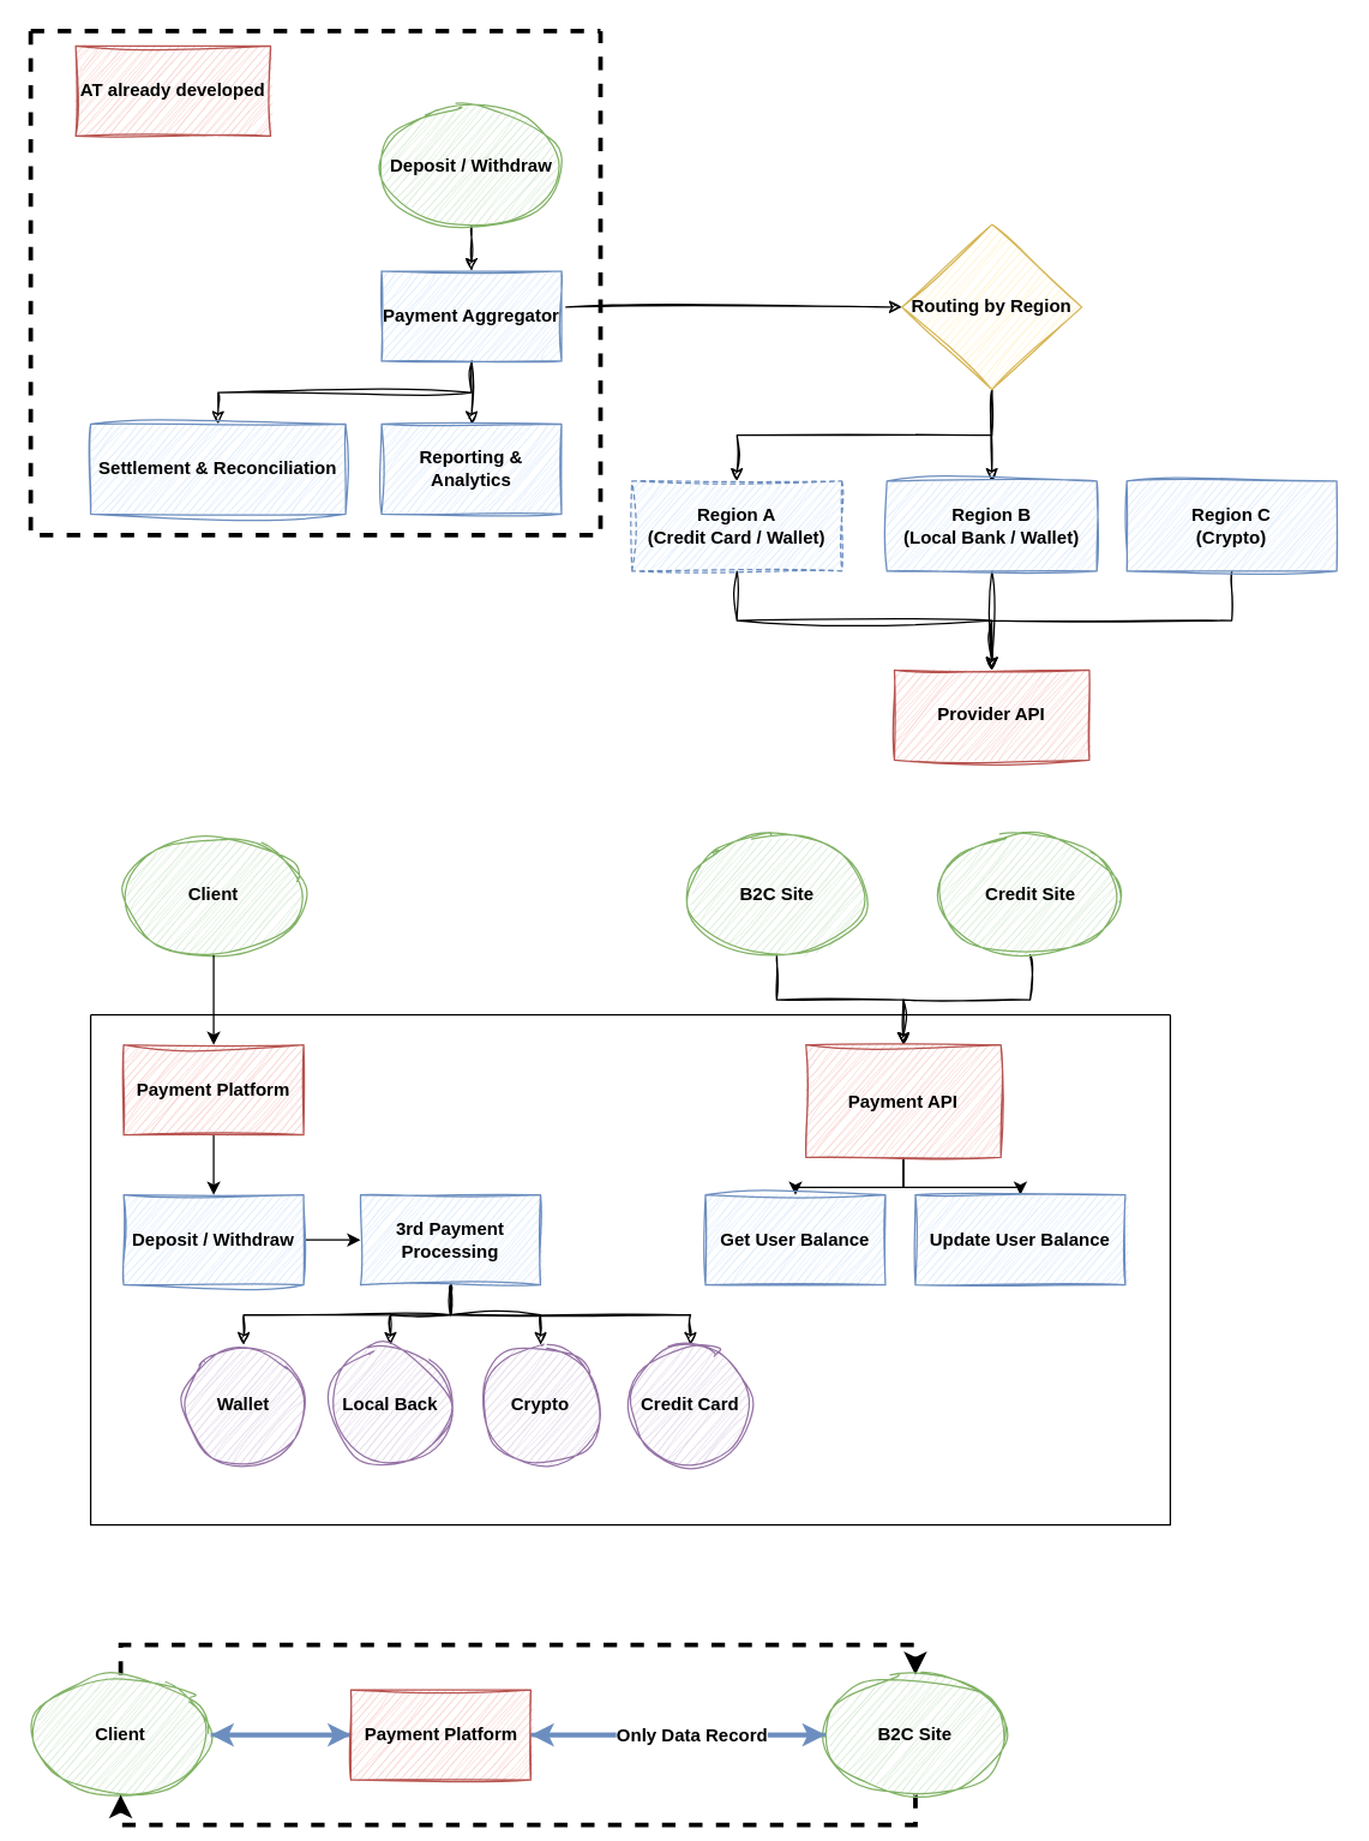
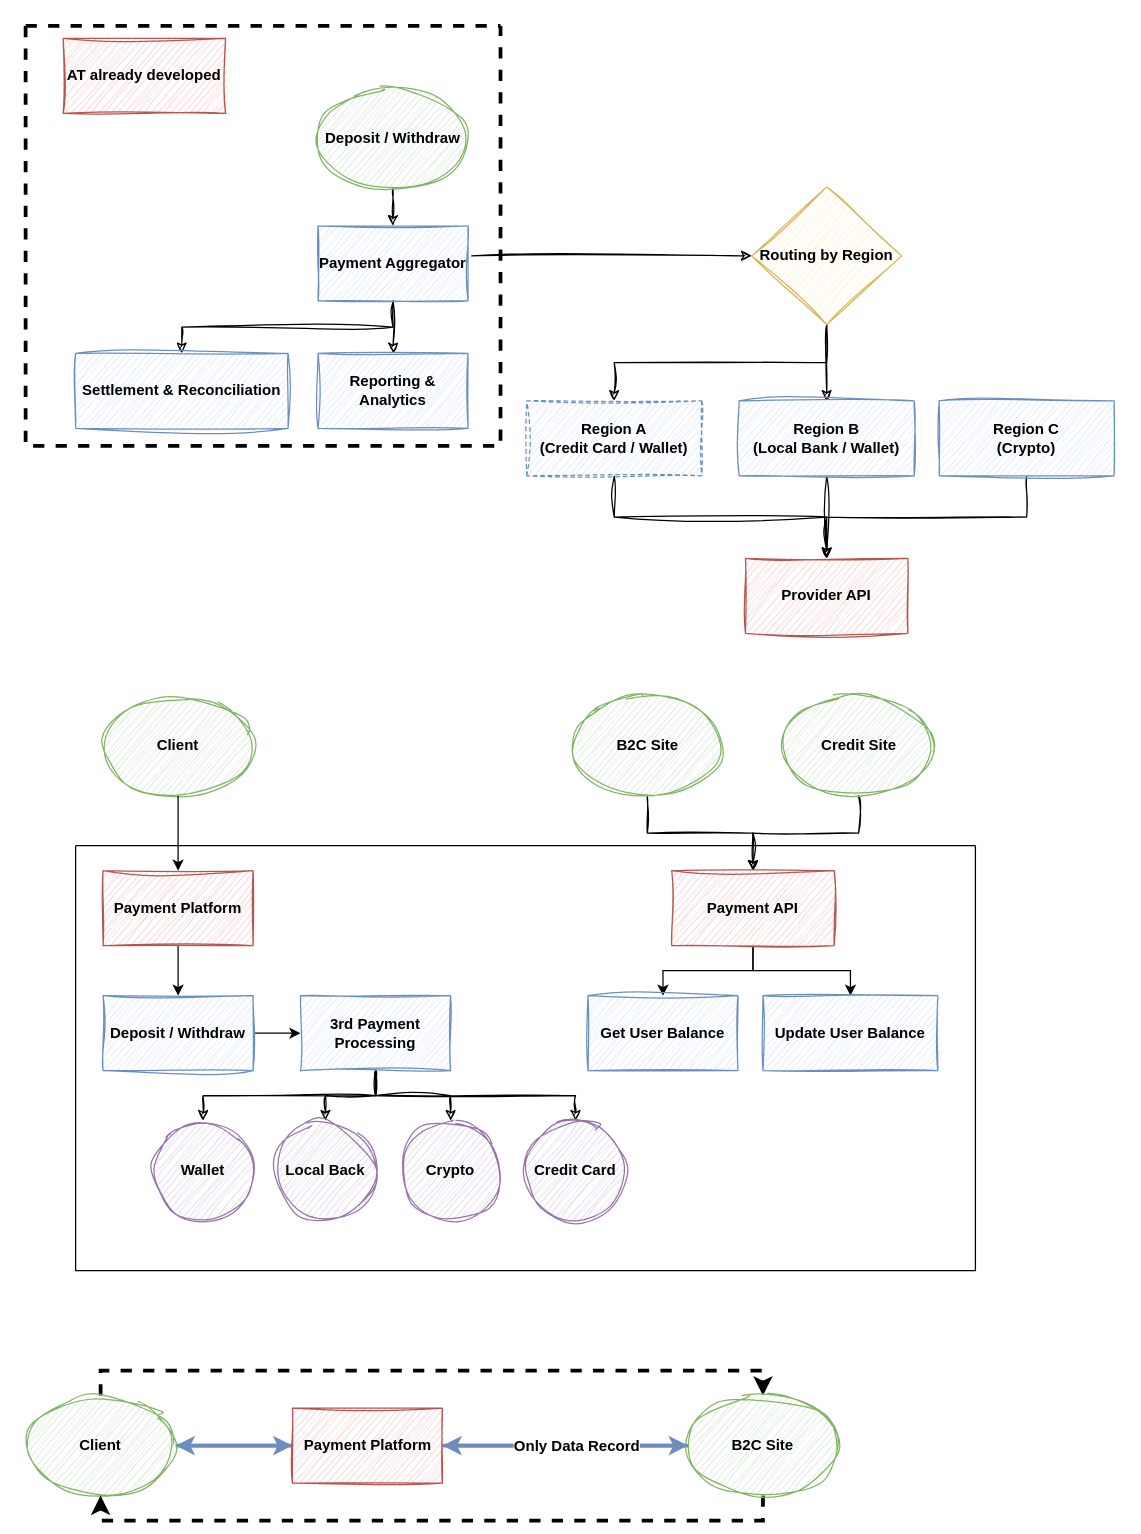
  <mxCell id="0" />
  <mxCell id="1" parent="0" />
  <mxCell id="2" value="" style="swimlane;startSize=0;dashed=1;fontStyle=1;strokeWidth=3;" vertex="1" parent="1"><mxGeometry x="20" y="20" width="380" height="336" as="geometry" /></mxCell>
  <mxCell id="3" value="AT already developed" style="rounded=0;whiteSpace=wrap;html=1;fillColor=#f8cecc;strokeColor=#b85450;shadow=0;glass=0;sketch=1;curveFitting=1;jiggle=2;fontStyle=1" vertex="1" parent="2"><mxGeometry x="30" y="10" width="130" height="60" as="geometry" /></mxCell>
  <mxCell id="4" style="edgeStyle=orthogonalEdgeStyle;rounded=0;orthogonalLoop=1;jettySize=auto;html=1;exitX=0.5;exitY=1;exitDx=0;exitDy=0;entryX=0.5;entryY=0;entryDx=0;entryDy=0;sketch=1;curveFitting=1;jiggle=2;" edge="1" parent="2" source="5" target="8"><mxGeometry relative="1" as="geometry" /></mxCell>
  <mxCell id="5" value="Deposit / Withdraw" style="ellipse;whiteSpace=wrap;html=1;fillColor=#d5e8d4;strokeColor=#82b366;shadow=0;sketch=1;curveFitting=1;jiggle=2;fontStyle=1" vertex="1" parent="2"><mxGeometry x="234" y="50" width="120" height="80" as="geometry" /></mxCell>
  <mxCell id="6" style="edgeStyle=orthogonalEdgeStyle;rounded=0;orthogonalLoop=1;jettySize=auto;html=1;exitX=0.5;exitY=1;exitDx=0;exitDy=0;entryX=0.5;entryY=0;entryDx=0;entryDy=0;sketch=1;curveFitting=1;jiggle=2;" edge="1" parent="2" source="8" target="10"><mxGeometry relative="1" as="geometry" /></mxCell>
  <mxCell id="7" style="edgeStyle=orthogonalEdgeStyle;rounded=0;orthogonalLoop=1;jettySize=auto;html=1;exitX=0.5;exitY=1;exitDx=0;exitDy=0;entryX=0.5;entryY=0;entryDx=0;entryDy=0;sketch=1;curveFitting=1;jiggle=2;" edge="1" parent="2" source="8" target="9"><mxGeometry relative="1" as="geometry" /></mxCell>
  <mxCell id="8" value="Payment Aggregator" style="rounded=0;whiteSpace=wrap;html=1;sketch=1;curveFitting=1;jiggle=2;fillColor=#dae8fc;strokeColor=#6c8ebf;fontStyle=1" vertex="1" parent="2"><mxGeometry x="234" y="160" width="120" height="60" as="geometry" /></mxCell>
  <mxCell id="9" value="Settlement &amp;amp; Reconciliation" style="rounded=0;whiteSpace=wrap;html=1;sketch=1;curveFitting=1;jiggle=2;fillColor=#dae8fc;strokeColor=#6c8ebf;fontStyle=1" vertex="1" parent="2"><mxGeometry x="40" y="262" width="170" height="60" as="geometry" /></mxCell>
  <mxCell id="10" value="Reporting &amp;amp; Analytics" style="rounded=0;whiteSpace=wrap;html=1;sketch=1;curveFitting=1;jiggle=2;fillColor=#dae8fc;strokeColor=#6c8ebf;fontStyle=1" vertex="1" parent="2"><mxGeometry x="234" y="262" width="120" height="60" as="geometry" /></mxCell>
  <mxCell id="11" style="edgeStyle=orthogonalEdgeStyle;rounded=0;orthogonalLoop=1;jettySize=auto;html=1;exitX=0.5;exitY=1;exitDx=0;exitDy=0;entryX=0.5;entryY=0;entryDx=0;entryDy=0;sketch=1;curveFitting=1;jiggle=2;" edge="1" parent="1" source="13" target="16"><mxGeometry relative="1" as="geometry" /></mxCell>
  <mxCell id="12" style="edgeStyle=orthogonalEdgeStyle;rounded=0;orthogonalLoop=1;jettySize=auto;html=1;exitX=0.5;exitY=1;exitDx=0;exitDy=0;entryX=0.5;entryY=0;entryDx=0;entryDy=0;sketch=1;curveFitting=1;jiggle=2;" edge="1" parent="1" source="13" target="18"><mxGeometry relative="1" as="geometry" /></mxCell>
  <mxCell id="13" value="Routing by Region" style="rhombus;whiteSpace=wrap;html=1;fillColor=#fff2cc;strokeColor=#d6b656;sketch=1;curveFitting=1;jiggle=2;fontStyle=1" vertex="1" parent="1"><mxGeometry x="601" y="149" width="120" height="110" as="geometry" /></mxCell>
  <mxCell id="14" style="edgeStyle=orthogonalEdgeStyle;rounded=0;orthogonalLoop=1;jettySize=auto;html=1;exitX=1.025;exitY=0.4;exitDx=0;exitDy=0;exitPerimeter=0;sketch=1;curveFitting=1;jiggle=2;" edge="1" parent="1" source="8" target="13"><mxGeometry relative="1" as="geometry" /></mxCell>
  <mxCell id="15" style="edgeStyle=orthogonalEdgeStyle;rounded=0;orthogonalLoop=1;jettySize=auto;html=1;exitX=0.5;exitY=1;exitDx=0;exitDy=0;entryX=0.5;entryY=0;entryDx=0;entryDy=0;sketch=1;curveFitting=1;jiggle=2;" edge="1" parent="1" source="16" target="21"><mxGeometry relative="1" as="geometry" /></mxCell>
  <mxCell id="16" value="Region A&lt;br&gt;(Credit Card / Wallet)" style="rounded=0;whiteSpace=wrap;html=1;sketch=1;curveFitting=1;jiggle=2;fillColor=#dae8fc;strokeColor=#6c8ebf;fontStyle=1;dashed=1;" vertex="1" parent="1"><mxGeometry x="421" y="320" width="140" height="60" as="geometry" /></mxCell>
  <mxCell id="17" style="edgeStyle=orthogonalEdgeStyle;rounded=0;orthogonalLoop=1;jettySize=auto;html=1;exitX=0.5;exitY=1;exitDx=0;exitDy=0;entryX=0.5;entryY=0;entryDx=0;entryDy=0;sketch=1;curveFitting=1;jiggle=2;" edge="1" parent="1" source="18" target="21"><mxGeometry relative="1" as="geometry"><mxPoint x="671" y="460" as="targetPoint" /></mxGeometry></mxCell>
  <mxCell id="18" value="Region B&lt;br&gt;(Local Bank / Wallet)" style="rounded=0;whiteSpace=wrap;html=1;sketch=1;curveFitting=1;jiggle=2;fillColor=#dae8fc;strokeColor=#6c8ebf;fontStyle=1" vertex="1" parent="1"><mxGeometry x="591" y="320" width="140" height="60" as="geometry" /></mxCell>
  <mxCell id="19" style="edgeStyle=orthogonalEdgeStyle;rounded=0;orthogonalLoop=1;jettySize=auto;html=1;exitX=0.5;exitY=1;exitDx=0;exitDy=0;entryX=0.5;entryY=0;entryDx=0;entryDy=0;sketch=1;curveFitting=1;jiggle=2;" edge="1" parent="1" source="20" target="21"><mxGeometry relative="1" as="geometry" /></mxCell>
  <mxCell id="20" value="Region C&lt;br&gt;(Crypto)" style="rounded=0;whiteSpace=wrap;html=1;sketch=1;curveFitting=1;jiggle=2;fillColor=#dae8fc;strokeColor=#6c8ebf;fontStyle=1" vertex="1" parent="1"><mxGeometry x="751" y="320" width="140" height="60" as="geometry" /></mxCell>
  <mxCell id="21" value="Provider API" style="rounded=0;whiteSpace=wrap;html=1;fillColor=#f8cecc;strokeColor=#b85450;shadow=0;glass=0;sketch=1;curveFitting=1;jiggle=2;fontStyle=1" vertex="1" parent="1"><mxGeometry x="596" y="446" width="130" height="60" as="geometry" /></mxCell>
  <mxCell id="22" style="edgeStyle=orthogonalEdgeStyle;rounded=0;orthogonalLoop=1;jettySize=auto;html=1;exitX=0.5;exitY=1;exitDx=0;exitDy=0;entryX=0.5;entryY=0;entryDx=0;entryDy=0;sketch=1;curveFitting=1;jiggle=2;fontStyle=1" edge="1" parent="1" source="23" target="29"><mxGeometry relative="1" as="geometry" /></mxCell>
  <mxCell id="23" value="B2C Site" style="ellipse;whiteSpace=wrap;html=1;sketch=1;curveFitting=1;jiggle=2;fillColor=#d5e8d4;strokeColor=#82b366;fontStyle=1" vertex="1" parent="1"><mxGeometry x="457.5" y="556" width="120" height="80" as="geometry" /></mxCell>
  <mxCell id="24" style="edgeStyle=orthogonalEdgeStyle;rounded=0;orthogonalLoop=1;jettySize=auto;html=1;exitX=0.5;exitY=1;exitDx=0;exitDy=0;entryX=0.5;entryY=0;entryDx=0;entryDy=0;sketch=1;curveFitting=1;jiggle=2;fontStyle=1" edge="1" parent="1" source="25" target="29"><mxGeometry relative="1" as="geometry" /></mxCell>
  <mxCell id="25" value="Credit Site" style="ellipse;whiteSpace=wrap;html=1;fillColor=#d5e8d4;strokeColor=#82b366;sketch=1;curveFitting=1;jiggle=2;fontStyle=1" vertex="1" parent="1"><mxGeometry x="626.5" y="556" width="120" height="80" as="geometry" /></mxCell>
  <mxCell id="26" value="" style="swimlane;startSize=0;" vertex="1" parent="1"><mxGeometry x="60" y="676" width="720" height="340" as="geometry" /></mxCell>
  <mxCell id="27" style="edgeStyle=orthogonalEdgeStyle;rounded=0;orthogonalLoop=1;jettySize=auto;html=1;exitX=0.5;exitY=1;exitDx=0;exitDy=0;entryX=0.5;entryY=0;entryDx=0;entryDy=0;" edge="1" parent="26" source="29" target="34"><mxGeometry relative="1" as="geometry" /></mxCell>
  <mxCell id="28" style="edgeStyle=orthogonalEdgeStyle;rounded=0;orthogonalLoop=1;jettySize=auto;html=1;exitX=0.5;exitY=1;exitDx=0;exitDy=0;entryX=0.5;entryY=0;entryDx=0;entryDy=0;" edge="1" parent="26" source="29" target="35"><mxGeometry relative="1" as="geometry" /></mxCell>
- <mxCell id="29" value="Payment API" style="rounded=0;whiteSpace=wrap;html=1;fillColor=#f8cecc;strokeColor=#b85450;shadow=0;glass=0;sketch=1;curveFitting=1;jiggle=2;fontStyle=1" vertex="1" parent="26"><mxGeometry x="477" y="20" width="130" height="75" as="geometry" /></mxCell>
+ <mxCell id="29" value="Payment API" style="rounded=0;whiteSpace=wrap;html=1;fillColor=#f8cecc;strokeColor=#b85450;shadow=0;glass=0;sketch=1;curveFitting=1;jiggle=2;fontStyle=1" vertex="1" parent="26"><mxGeometry x="477" y="20" width="130" height="60" as="geometry" /></mxCell>
  <mxCell id="30" value="" style="edgeStyle=orthogonalEdgeStyle;rounded=0;orthogonalLoop=1;jettySize=auto;html=1;" edge="1" parent="26" source="31" target="33"><mxGeometry relative="1" as="geometry" /></mxCell>
  <mxCell id="31" value="Payment Platform" style="rounded=0;whiteSpace=wrap;html=1;sketch=1;curveFitting=1;jiggle=2;fontStyle=1;shadow=0;glass=0;strokeColor=#b85450;align=center;verticalAlign=middle;fontFamily=Helvetica;fontSize=12;fontColor=default;fillColor=#f8cecc;" vertex="1" parent="26"><mxGeometry x="22" y="20" width="120" height="60" as="geometry" /></mxCell>
  <mxCell id="32" value="" style="edgeStyle=orthogonalEdgeStyle;rounded=0;orthogonalLoop=1;jettySize=auto;html=1;" edge="1" parent="26" source="33" target="40"><mxGeometry relative="1" as="geometry" /></mxCell>
  <mxCell id="33" value="Deposit / Withdraw" style="rounded=0;whiteSpace=wrap;html=1;sketch=1;curveFitting=1;jiggle=2;fillColor=#dae8fc;strokeColor=#6c8ebf;fontStyle=1" vertex="1" parent="26"><mxGeometry x="22" y="120" width="120" height="60" as="geometry" /></mxCell>
  <mxCell id="34" value="Get User Balance" style="rounded=0;whiteSpace=wrap;html=1;sketch=1;curveFitting=1;jiggle=2;fillColor=#dae8fc;strokeColor=#6c8ebf;fontStyle=1" vertex="1" parent="26"><mxGeometry x="410" y="120" width="120" height="60" as="geometry" /></mxCell>
  <mxCell id="35" value="Update User Balance" style="rounded=0;whiteSpace=wrap;html=1;sketch=1;curveFitting=1;jiggle=2;fillColor=#dae8fc;strokeColor=#6c8ebf;fontStyle=1" vertex="1" parent="26"><mxGeometry x="550" y="120" width="140" height="60" as="geometry" /></mxCell>
  <mxCell id="36" style="edgeStyle=orthogonalEdgeStyle;rounded=0;orthogonalLoop=1;jettySize=auto;html=1;exitX=0.5;exitY=1;exitDx=0;exitDy=0;entryX=0.5;entryY=0;entryDx=0;entryDy=0;sketch=1;curveFitting=1;jiggle=2;" edge="1" parent="26" source="40" target="44"><mxGeometry relative="1" as="geometry" /></mxCell>
  <mxCell id="37" style="edgeStyle=orthogonalEdgeStyle;rounded=0;orthogonalLoop=1;jettySize=auto;html=1;exitX=0.5;exitY=1;exitDx=0;exitDy=0;entryX=0.5;entryY=0;entryDx=0;entryDy=0;sketch=1;curveFitting=1;jiggle=2;" edge="1" parent="26" source="40" target="41"><mxGeometry relative="1" as="geometry" /></mxCell>
  <mxCell id="38" style="edgeStyle=orthogonalEdgeStyle;rounded=0;orthogonalLoop=1;jettySize=auto;html=1;exitX=0.5;exitY=1;exitDx=0;exitDy=0;entryX=0.5;entryY=0;entryDx=0;entryDy=0;sketch=1;curveFitting=1;jiggle=2;" edge="1" parent="26" source="40" target="42"><mxGeometry relative="1" as="geometry" /></mxCell>
  <mxCell id="39" style="edgeStyle=orthogonalEdgeStyle;rounded=0;orthogonalLoop=1;jettySize=auto;html=1;exitX=0.5;exitY=1;exitDx=0;exitDy=0;entryX=0.5;entryY=0;entryDx=0;entryDy=0;sketch=1;curveFitting=1;jiggle=2;" edge="1" parent="26" source="40" target="43"><mxGeometry relative="1" as="geometry" /></mxCell>
  <mxCell id="40" value="3rd Payment Processing" style="rounded=0;whiteSpace=wrap;html=1;sketch=1;curveFitting=1;jiggle=2;fillColor=#dae8fc;strokeColor=#6c8ebf;fontStyle=1" vertex="1" parent="26"><mxGeometry x="180" y="120" width="120" height="60" as="geometry" /></mxCell>
  <mxCell id="41" value="Local Back" style="ellipse;whiteSpace=wrap;html=1;aspect=fixed;fillColor=#e1d5e7;strokeColor=#9673a6;sketch=1;curveFitting=1;jiggle=2;fontStyle=1" vertex="1" parent="26"><mxGeometry x="160" y="220" width="80" height="80" as="geometry" /></mxCell>
  <mxCell id="42" value="Crypto" style="ellipse;whiteSpace=wrap;html=1;aspect=fixed;fillColor=#e1d5e7;strokeColor=#9673a6;sketch=1;curveFitting=1;jiggle=2;fontStyle=1" vertex="1" parent="26"><mxGeometry x="260" y="220" width="80" height="80" as="geometry" /></mxCell>
  <mxCell id="43" value="Credit Card" style="ellipse;whiteSpace=wrap;html=1;aspect=fixed;fillColor=#e1d5e7;strokeColor=#9673a6;sketch=1;curveFitting=1;jiggle=2;fontStyle=1" vertex="1" parent="26"><mxGeometry x="360" y="220" width="80" height="80" as="geometry" /></mxCell>
  <mxCell id="44" value="Wallet" style="ellipse;whiteSpace=wrap;html=1;aspect=fixed;fillColor=#e1d5e7;strokeColor=#9673a6;sketch=1;curveFitting=1;jiggle=2;fontStyle=1" vertex="1" parent="26"><mxGeometry x="62" y="220" width="80" height="80" as="geometry" /></mxCell>
  <mxCell id="45" value="Client" style="ellipse;whiteSpace=wrap;html=1;fillColor=#d5e8d4;strokeColor=#82b366;sketch=1;curveFitting=1;jiggle=2;fontStyle=1" vertex="1" parent="1"><mxGeometry x="82" y="556" width="120" height="80" as="geometry" /></mxCell>
  <mxCell id="46" style="edgeStyle=orthogonalEdgeStyle;rounded=0;orthogonalLoop=1;jettySize=auto;html=1;exitX=0.5;exitY=1;exitDx=0;exitDy=0;entryX=0.5;entryY=0;entryDx=0;entryDy=0;" edge="1" parent="1" source="45" target="31"><mxGeometry relative="1" as="geometry" /></mxCell>
  <mxCell id="47" style="edgeStyle=orthogonalEdgeStyle;rounded=0;orthogonalLoop=1;jettySize=auto;html=1;exitX=1;exitY=0.5;exitDx=0;exitDy=0;entryX=0;entryY=0.5;entryDx=0;entryDy=0;fillColor=#dae8fc;strokeColor=#6c8ebf;strokeWidth=3;" edge="1" parent="1" source="49" target="56"><mxGeometry relative="1" as="geometry" /></mxCell>
  <mxCell id="48" style="edgeStyle=orthogonalEdgeStyle;rounded=0;orthogonalLoop=1;jettySize=auto;html=1;exitX=0.5;exitY=0;exitDx=0;exitDy=0;entryX=0.5;entryY=0;entryDx=0;entryDy=0;strokeWidth=3;dashed=1;" edge="1" parent="1" source="49" target="52"><mxGeometry relative="1" as="geometry" /></mxCell>
  <mxCell id="49" value="Client" style="ellipse;whiteSpace=wrap;html=1;fillColor=#d5e8d4;strokeColor=#82b366;sketch=1;curveFitting=1;jiggle=2;fontStyle=1" vertex="1" parent="1"><mxGeometry x="20" y="1116" width="120" height="80" as="geometry" /></mxCell>
  <mxCell id="50" style="edgeStyle=orthogonalEdgeStyle;rounded=0;orthogonalLoop=1;jettySize=auto;html=1;exitX=0.5;exitY=1;exitDx=0;exitDy=0;entryX=0.5;entryY=1;entryDx=0;entryDy=0;dashed=1;strokeColor=default;strokeWidth=3;align=center;verticalAlign=middle;fontFamily=Helvetica;fontSize=11;fontColor=default;labelBackgroundColor=default;endArrow=classic;" edge="1" parent="1" source="52" target="49"><mxGeometry relative="1" as="geometry" /></mxCell>
  <mxCell id="51" style="edgeStyle=orthogonalEdgeStyle;rounded=0;orthogonalLoop=1;jettySize=auto;html=1;exitX=0;exitY=0.5;exitDx=0;exitDy=0;entryX=1;entryY=0.5;entryDx=0;entryDy=0;strokeColor=#6c8ebf;strokeWidth=3;align=center;verticalAlign=middle;fontFamily=Helvetica;fontSize=11;fontColor=default;labelBackgroundColor=default;endArrow=classic;fillColor=#dae8fc;" edge="1" parent="1" source="52" target="56"><mxGeometry relative="1" as="geometry" /></mxCell>
  <mxCell id="52" value="B2C Site" style="ellipse;whiteSpace=wrap;html=1;sketch=1;curveFitting=1;jiggle=2;fillColor=#d5e8d4;strokeColor=#82b366;fontStyle=1" vertex="1" parent="1"><mxGeometry x="550" y="1116" width="120" height="80" as="geometry" /></mxCell>
  <mxCell id="53" style="edgeStyle=orthogonalEdgeStyle;rounded=0;orthogonalLoop=1;jettySize=auto;html=1;exitX=0;exitY=0.5;exitDx=0;exitDy=0;entryX=1;entryY=0.5;entryDx=0;entryDy=0;strokeColor=#6c8ebf;strokeWidth=3;align=center;verticalAlign=middle;fontFamily=Helvetica;fontSize=11;fontColor=default;labelBackgroundColor=default;endArrow=classic;fillColor=#dae8fc;" edge="1" parent="1" source="56" target="49"><mxGeometry relative="1" as="geometry" /></mxCell>
  <mxCell id="54" style="edgeStyle=orthogonalEdgeStyle;rounded=0;orthogonalLoop=1;jettySize=auto;html=1;exitX=1;exitY=0.5;exitDx=0;exitDy=0;entryX=0;entryY=0.5;entryDx=0;entryDy=0;strokeColor=#6c8ebf;strokeWidth=3;align=center;verticalAlign=middle;fontFamily=Helvetica;fontSize=11;fontColor=default;labelBackgroundColor=default;endArrow=classic;fillColor=#dae8fc;" edge="1" parent="1" source="56" target="52"><mxGeometry relative="1" as="geometry" /></mxCell>
  <mxCell id="55" value="Only Data Record" style="edgeLabel;html=1;align=center;verticalAlign=middle;resizable=0;points=[];fontStyle=1;fontSize=12;" vertex="1" connectable="0" parent="54"><mxGeometry x="0.179" y="2" relative="1" as="geometry"><mxPoint x="-9" y="2" as="offset" /></mxGeometry></mxCell>
  <mxCell id="56" value="Payment Platform" style="rounded=0;whiteSpace=wrap;html=1;sketch=1;curveFitting=1;jiggle=2;fontStyle=1;shadow=0;glass=0;strokeColor=#b85450;align=center;verticalAlign=middle;fontFamily=Helvetica;fontSize=12;fontColor=default;fillColor=#f8cecc;" vertex="1" parent="1"><mxGeometry x="233.5" y="1126" width="120" height="60" as="geometry" /></mxCell>
